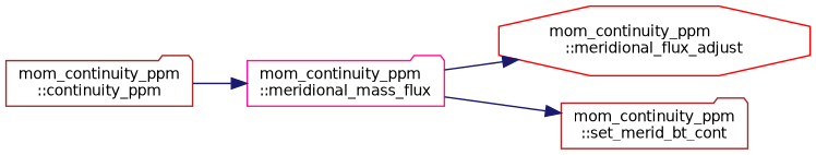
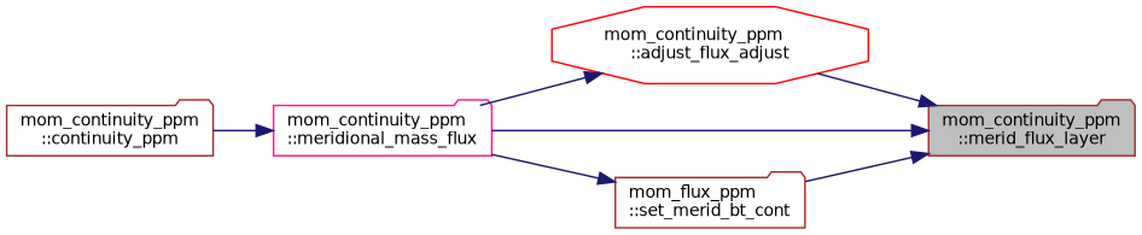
  digraph {
    rankdir=RL
    node [color=brown fillcolor=white fontname=Helvetica fontsize=10 shape=folder style=filled]
    edge [color=midnightblue dir=back fontname=Helvetica fontsize=10 labelfontname=Helvetica labelfontsize=10 style=solid]
-   n2 [color=red height=0.2 label="mom_continuity_ppm\l::meridional_flux_adjust" shape=octagon width=0.4]
+   n1 [fillcolor=grey75 fontcolor=black height=0.2 label="mom_continuity_ppm\l::merid_flux_layer" width=0.4]
+   n2 [color=red height=0.2 label="mom_continuity_ppm\l::adjust_flux_adjust" shape=octagon width=0.4]
    n3 [color=deeppink height=0.2 label="mom_continuity_ppm\l::meridional_mass_flux" width=0.4]
-   n4 [height=0.2 label="mom_continuity_ppm\l::set_merid_bt_cont" width=0.4]
+   n4 [height=0.2 label="mom_flux_ppm\l::set_merid_bt_cont" width=0.4]
    n5 [height=0.2 label="mom_continuity_ppm\l::continuity_ppm" width=0.4]
+   n1 -> n2
+   n1 -> n3
+   n1 -> n4
    n2 -> n3
    n3 -> n5
    n4 -> n3
  }
